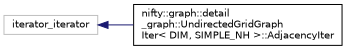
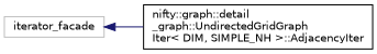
  digraph {
    rankdir=LR
    node [fillcolor=white fontname=Helvetica fontsize=10 shape=record style=filled]
-   n1 [color=grey75 height=0.2 label=iterator_iterator width=0.4]
+   n1 [color=grey75 height=0.2 label=iterator_facade width=0.4]
    n2 [color=black height=0.2 label="nifty::graph::detail\l_graph::UndirectedGridGraph\lIter\< DIM, SIMPLE_NH \>::AdjacencyIter" width=0.4]
    n1 -> n2 [color=midnightblue dir=back fontname=Helvetica fontsize=10 labelfontname=Helvetica labelfontsize=10 style=solid]
  }
